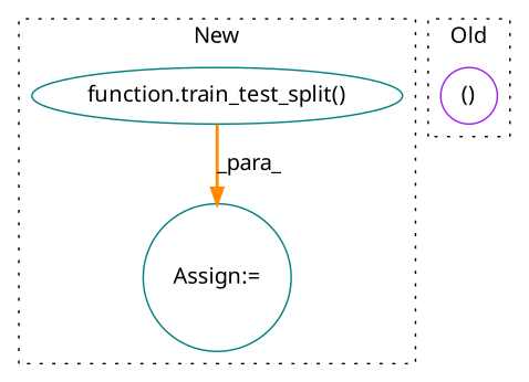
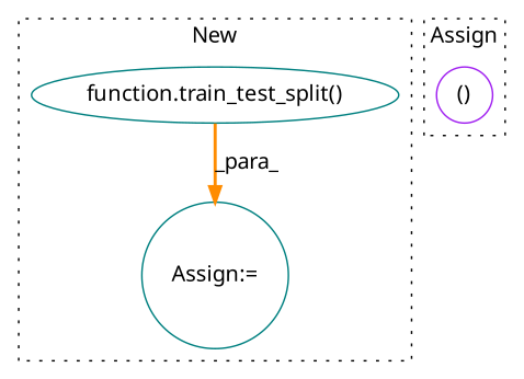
  digraph {
    fontname="Noto Sans"
    node [shape=circle color=teal fontname="Noto Sans"]
    n1 [a=75 l="17,1" label="function.train_test_split()" s="3044,3064" shape=ellipse]
    n2 [a=68 l=13 label="Assign:=" s=3031]
    n3 [a=54 l=16 label="()" s=3059 color=purple]
    subgraph cluster_1 {
      label=New
      style=dotted
      n1
      n2
    }
    subgraph cluster_2 {
-     label=Old
+     label=Assign
      style=dotted
      n3
    }
    n1 -> n2 [label=_para_ color=darkorange style=bold fontname="Noto Sans"]
  }
